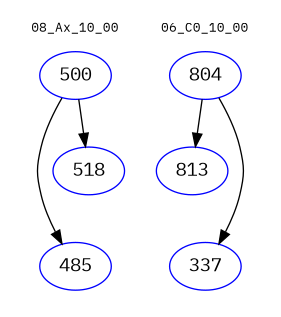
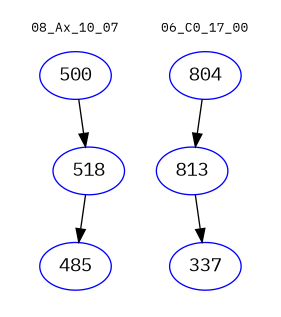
  digraph {
    fontname="IBM Plex Mono"
    node [color=blue fontname="IBM Plex Mono"]
    edge [color=black fontname="IBM Plex Mono"]
    n1 [label=500]
    n2 [label=485]
    n3 [label=518]
    n4 [label=804]
    n5 [label=813]
    n6 [label=337]
    subgraph cluster_1 {
      color=white
      fontsize=10
-     label="08_Ax_10_00"
+     label="08_Ax_10_07"
      n1
      n2
      n3
    }
    subgraph cluster_2 {
      color=white
      fontsize=10
-     label="06_C0_10_00"
+     label="06_C0_17_00"
      n4
      n5
      n6
    }
-   n1 -> n2
+   n3 -> n2
    n1 -> n3
    n4 -> n5
-   n4 -> n6
+   n5 -> n6
  }
